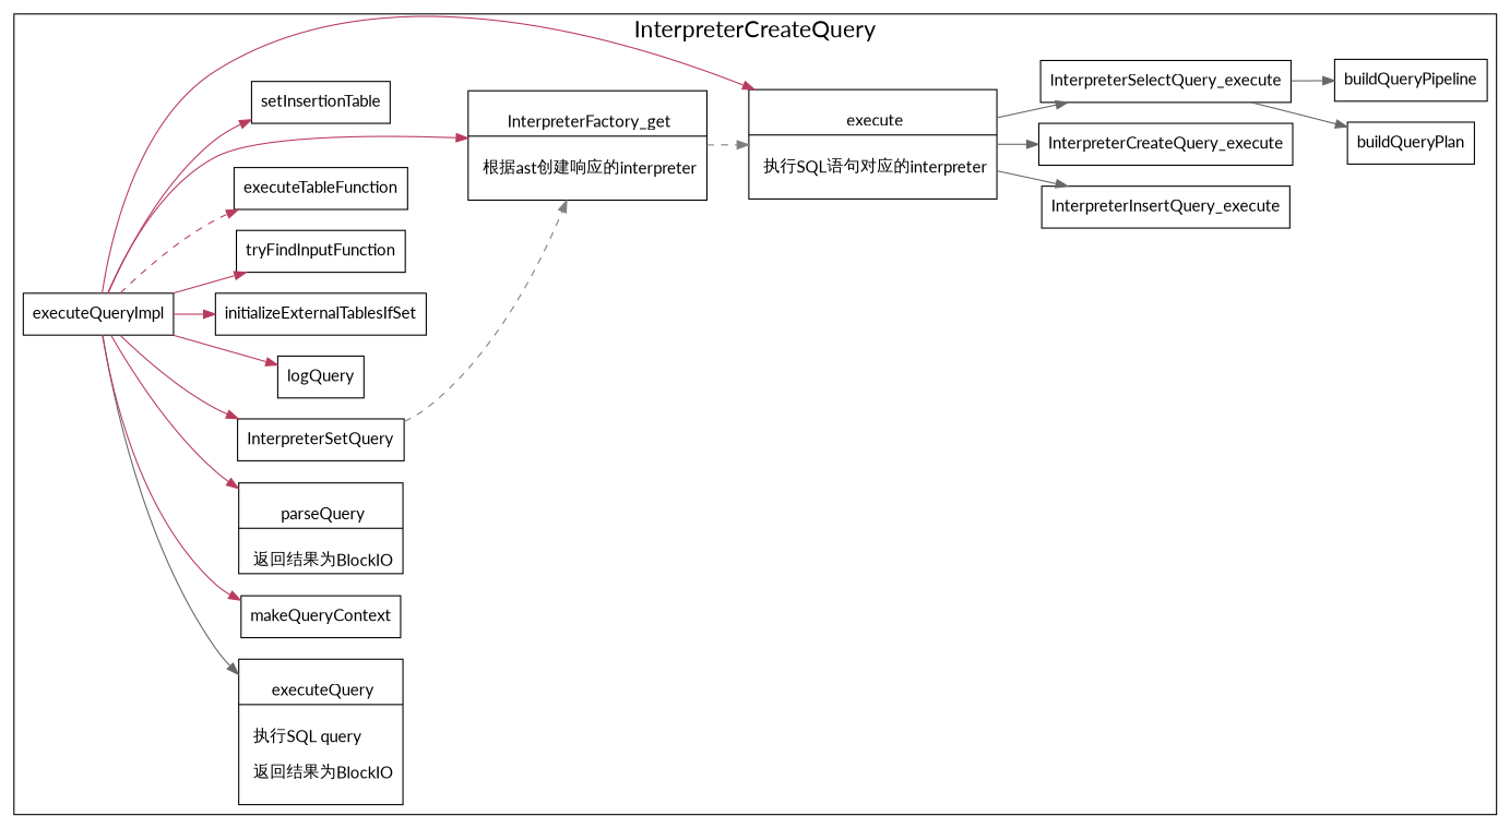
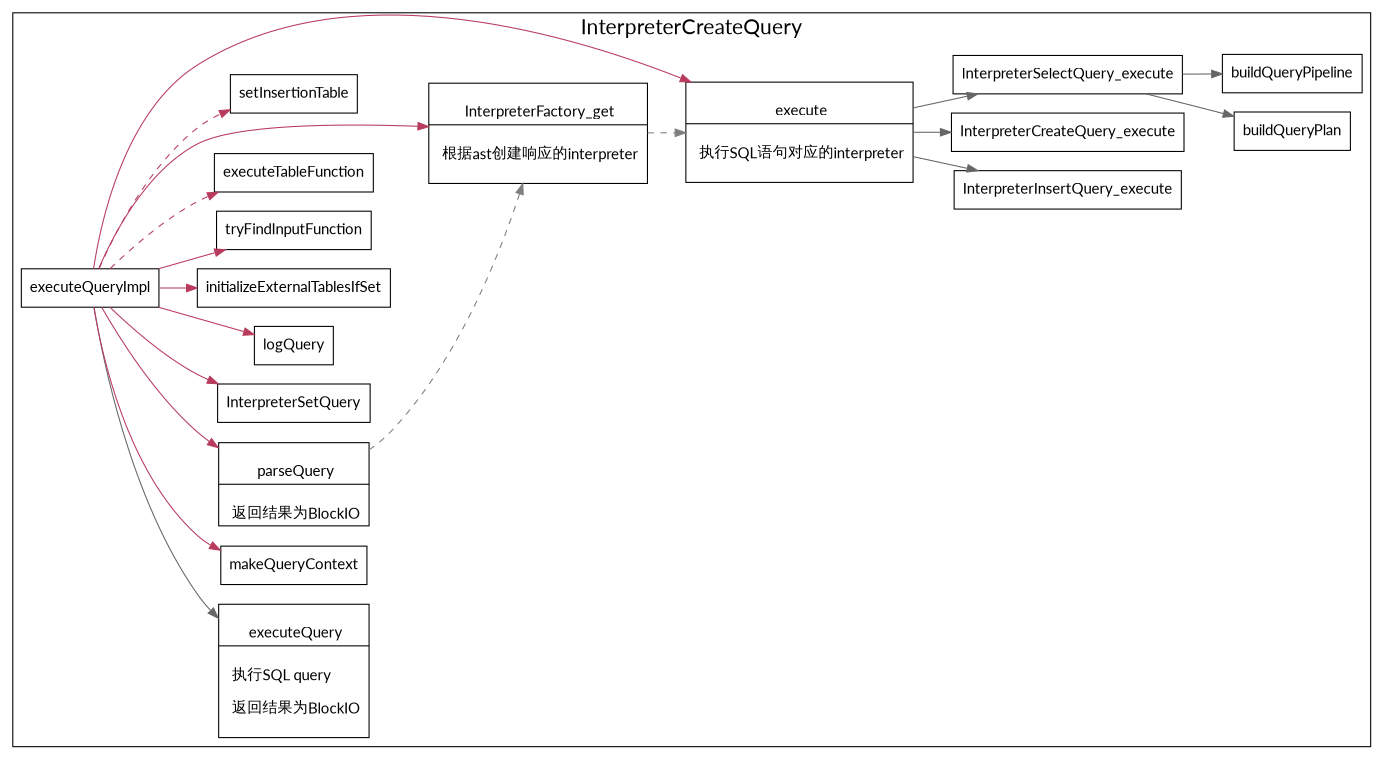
  digraph {
    fontname=Lato
    newrank=true
    rankdir=LR
    node [fontname=Lato shape=box]
    edge [color="#b83b5e" fontname=Lato]
    n1 [label="{{\n        executeQuery|\n        执行SQL query\l\n        返回结果为BlockIO\l\n      }}" shape=record]
    executeQueryImpl
    makeQueryContext
    n4 [label="{{\n        parseQuery|\n        返回结果为BlockIO\n      }}" shape=record]
    InterpreterSetQuery
    logQuery
    initializeExternalTablesIfSet
    tryFindInputFunction
    executeTableFunction
    n10 [label="{{\n        execute|\n        执行SQL语句对应的interpreter\l\n      }}" shape=record]
    setInsertionTable
    n12 [label="{{\n        InterpreterFactory_get|\n        根据ast创建响应的interpreter\l\n      }}" shape=record]
    InterpreterInsertQuery_execute
    InterpreterCreateQuery_execute
    InterpreterSelectQuery_execute
    buildQueryPlan
    buildQueryPipeline
    subgraph cluster_1 {
      fontsize=20
      label=InterpreterCreateQuery
      n1
      executeQueryImpl
      makeQueryContext
      n4
      InterpreterSetQuery
      logQuery
      initializeExternalTablesIfSet
      tryFindInputFunction
      executeTableFunction
      n10
      setInsertionTable
      n12
      InterpreterInsertQuery_execute
      InterpreterCreateQuery_execute
      InterpreterSelectQuery_execute
      buildQueryPlan
      buildQueryPipeline
    }
    executeQueryImpl -> n1 [color=gray40]
    executeQueryImpl -> makeQueryContext
    executeQueryImpl -> n4
    executeQueryImpl -> InterpreterSetQuery
    executeQueryImpl -> logQuery
    executeQueryImpl -> initializeExternalTablesIfSet
    executeQueryImpl -> tryFindInputFunction
    executeQueryImpl -> executeTableFunction [style=dashed]
    executeQueryImpl -> n10
-   executeQueryImpl -> setInsertionTable
+   executeQueryImpl -> setInsertionTable [style=dashed]
    executeQueryImpl -> n12
-   InterpreterSetQuery -> n12 [color=gray50 style=dashed]
+   n4 -> n12 [color=gray50 style=dashed]
    n10 -> InterpreterInsertQuery_execute [color=gray40]
    n10 -> InterpreterCreateQuery_execute [color=gray40]
    n10 -> InterpreterSelectQuery_execute [color=gray40]
    n12 -> n10 [color=gray50 style=dashed]
    InterpreterSelectQuery_execute -> buildQueryPlan [color=gray40]
    InterpreterSelectQuery_execute -> buildQueryPipeline [color=gray40]
  }
